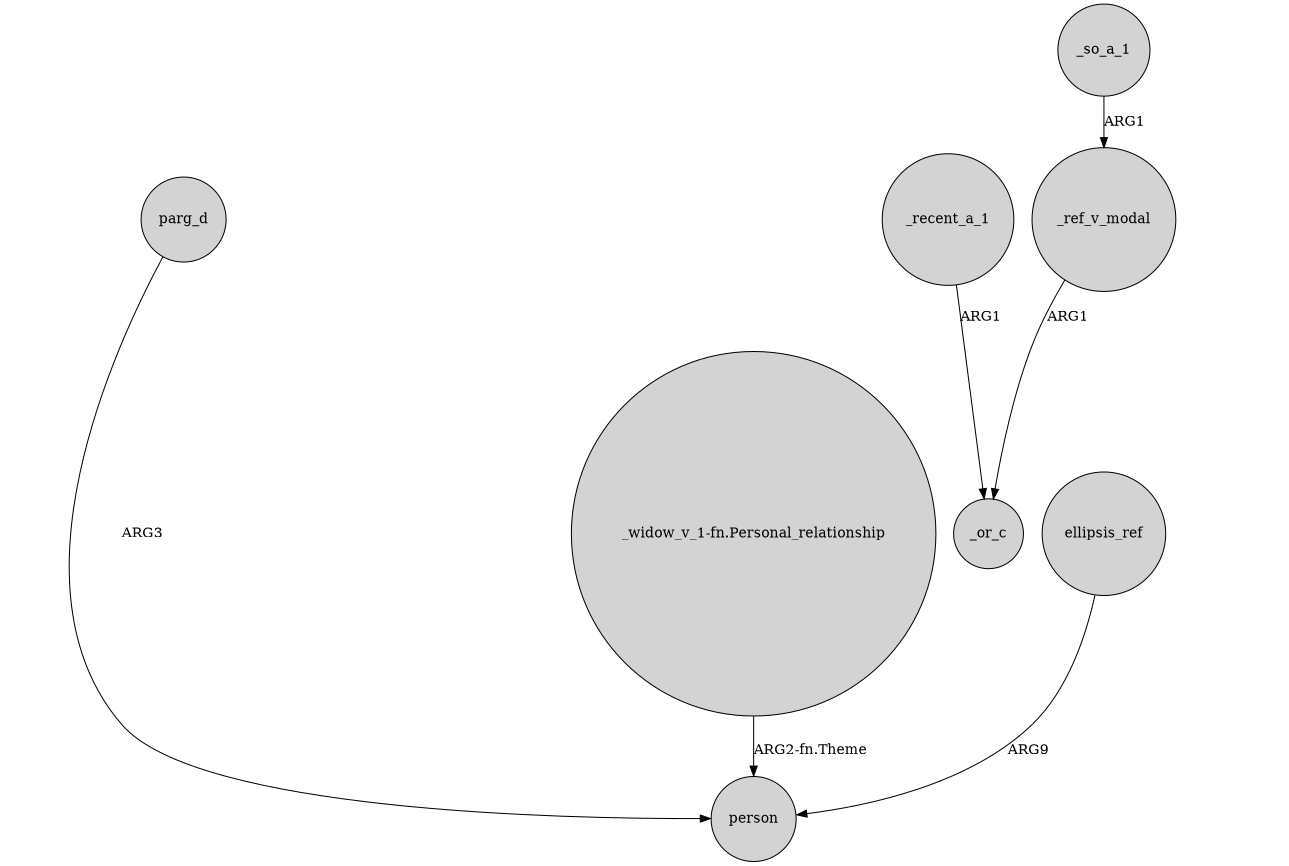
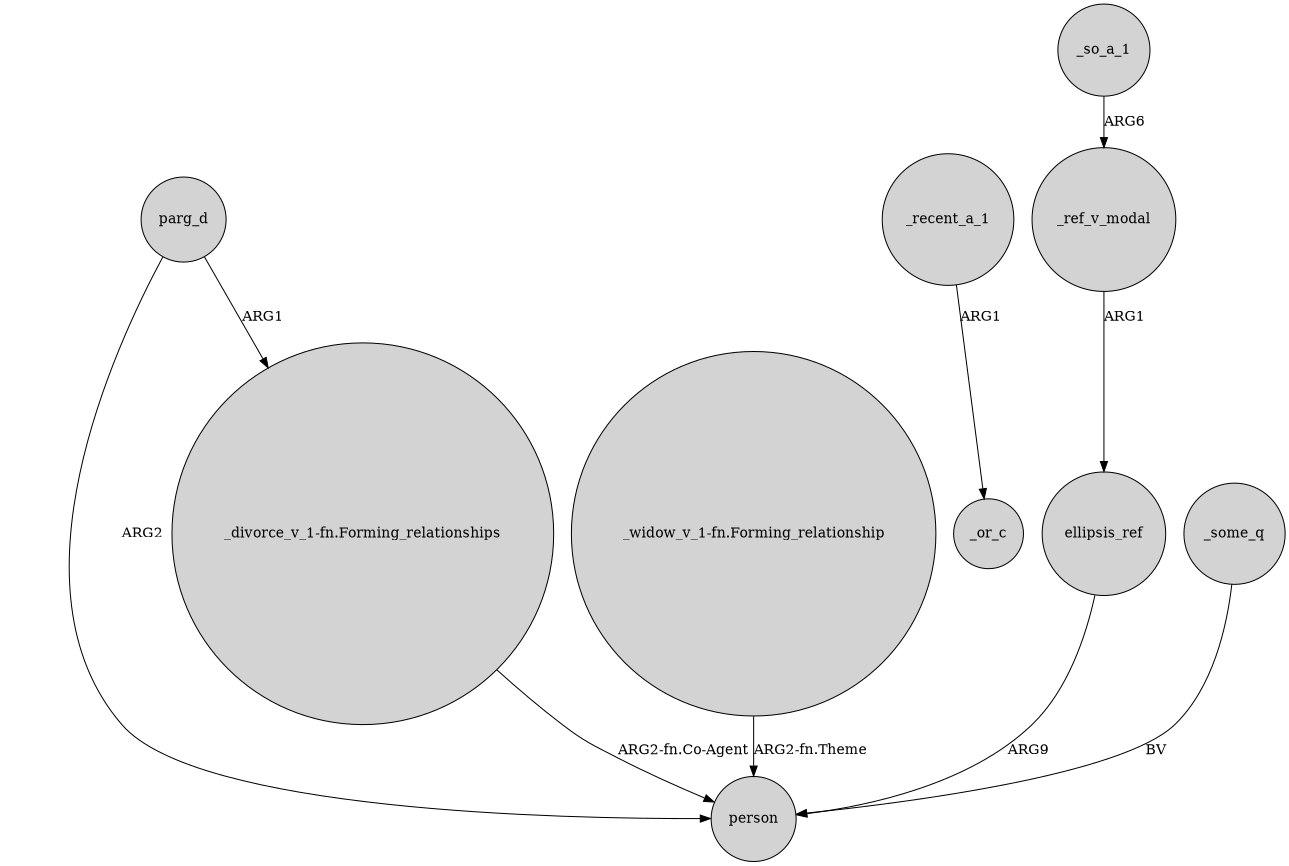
  digraph {
    node [shape=circle style=filled]
    parg_d
    person
-   "_widow_v_1-fn.Personal_relationship"
+   "_divorce_v_1-fn.Forming_relationships"
+   "_widow_v_1-fn.Personal_relationship" [label="_widow_v_1-fn.Forming_relationship"]
    _recent_a_1
    _or_c
    ellipsis_ref
+   _some_q
    n9 [label=_ref_v_modal]
    _so_a_1
-   parg_d -> person [label=ARG3]
+   parg_d -> person [label=ARG2]
+   parg_d -> "_divorce_v_1-fn.Forming_relationships" [label=ARG1]
+   "_divorce_v_1-fn.Forming_relationships" -> person [label="ARG2-fn.Co-Agent"]
    "_widow_v_1-fn.Personal_relationship" -> person [label="ARG2-fn.Theme"]
    _recent_a_1 -> _or_c [label=ARG1]
    ellipsis_ref -> person [label=ARG9]
-   n9 -> _or_c [label=ARG1]
-   _so_a_1 -> n9 [label=ARG1]
+   _some_q -> person [label=BV]
+   n9 -> ellipsis_ref [label=ARG1]
+   _so_a_1 -> n9 [label=ARG6]
  }
